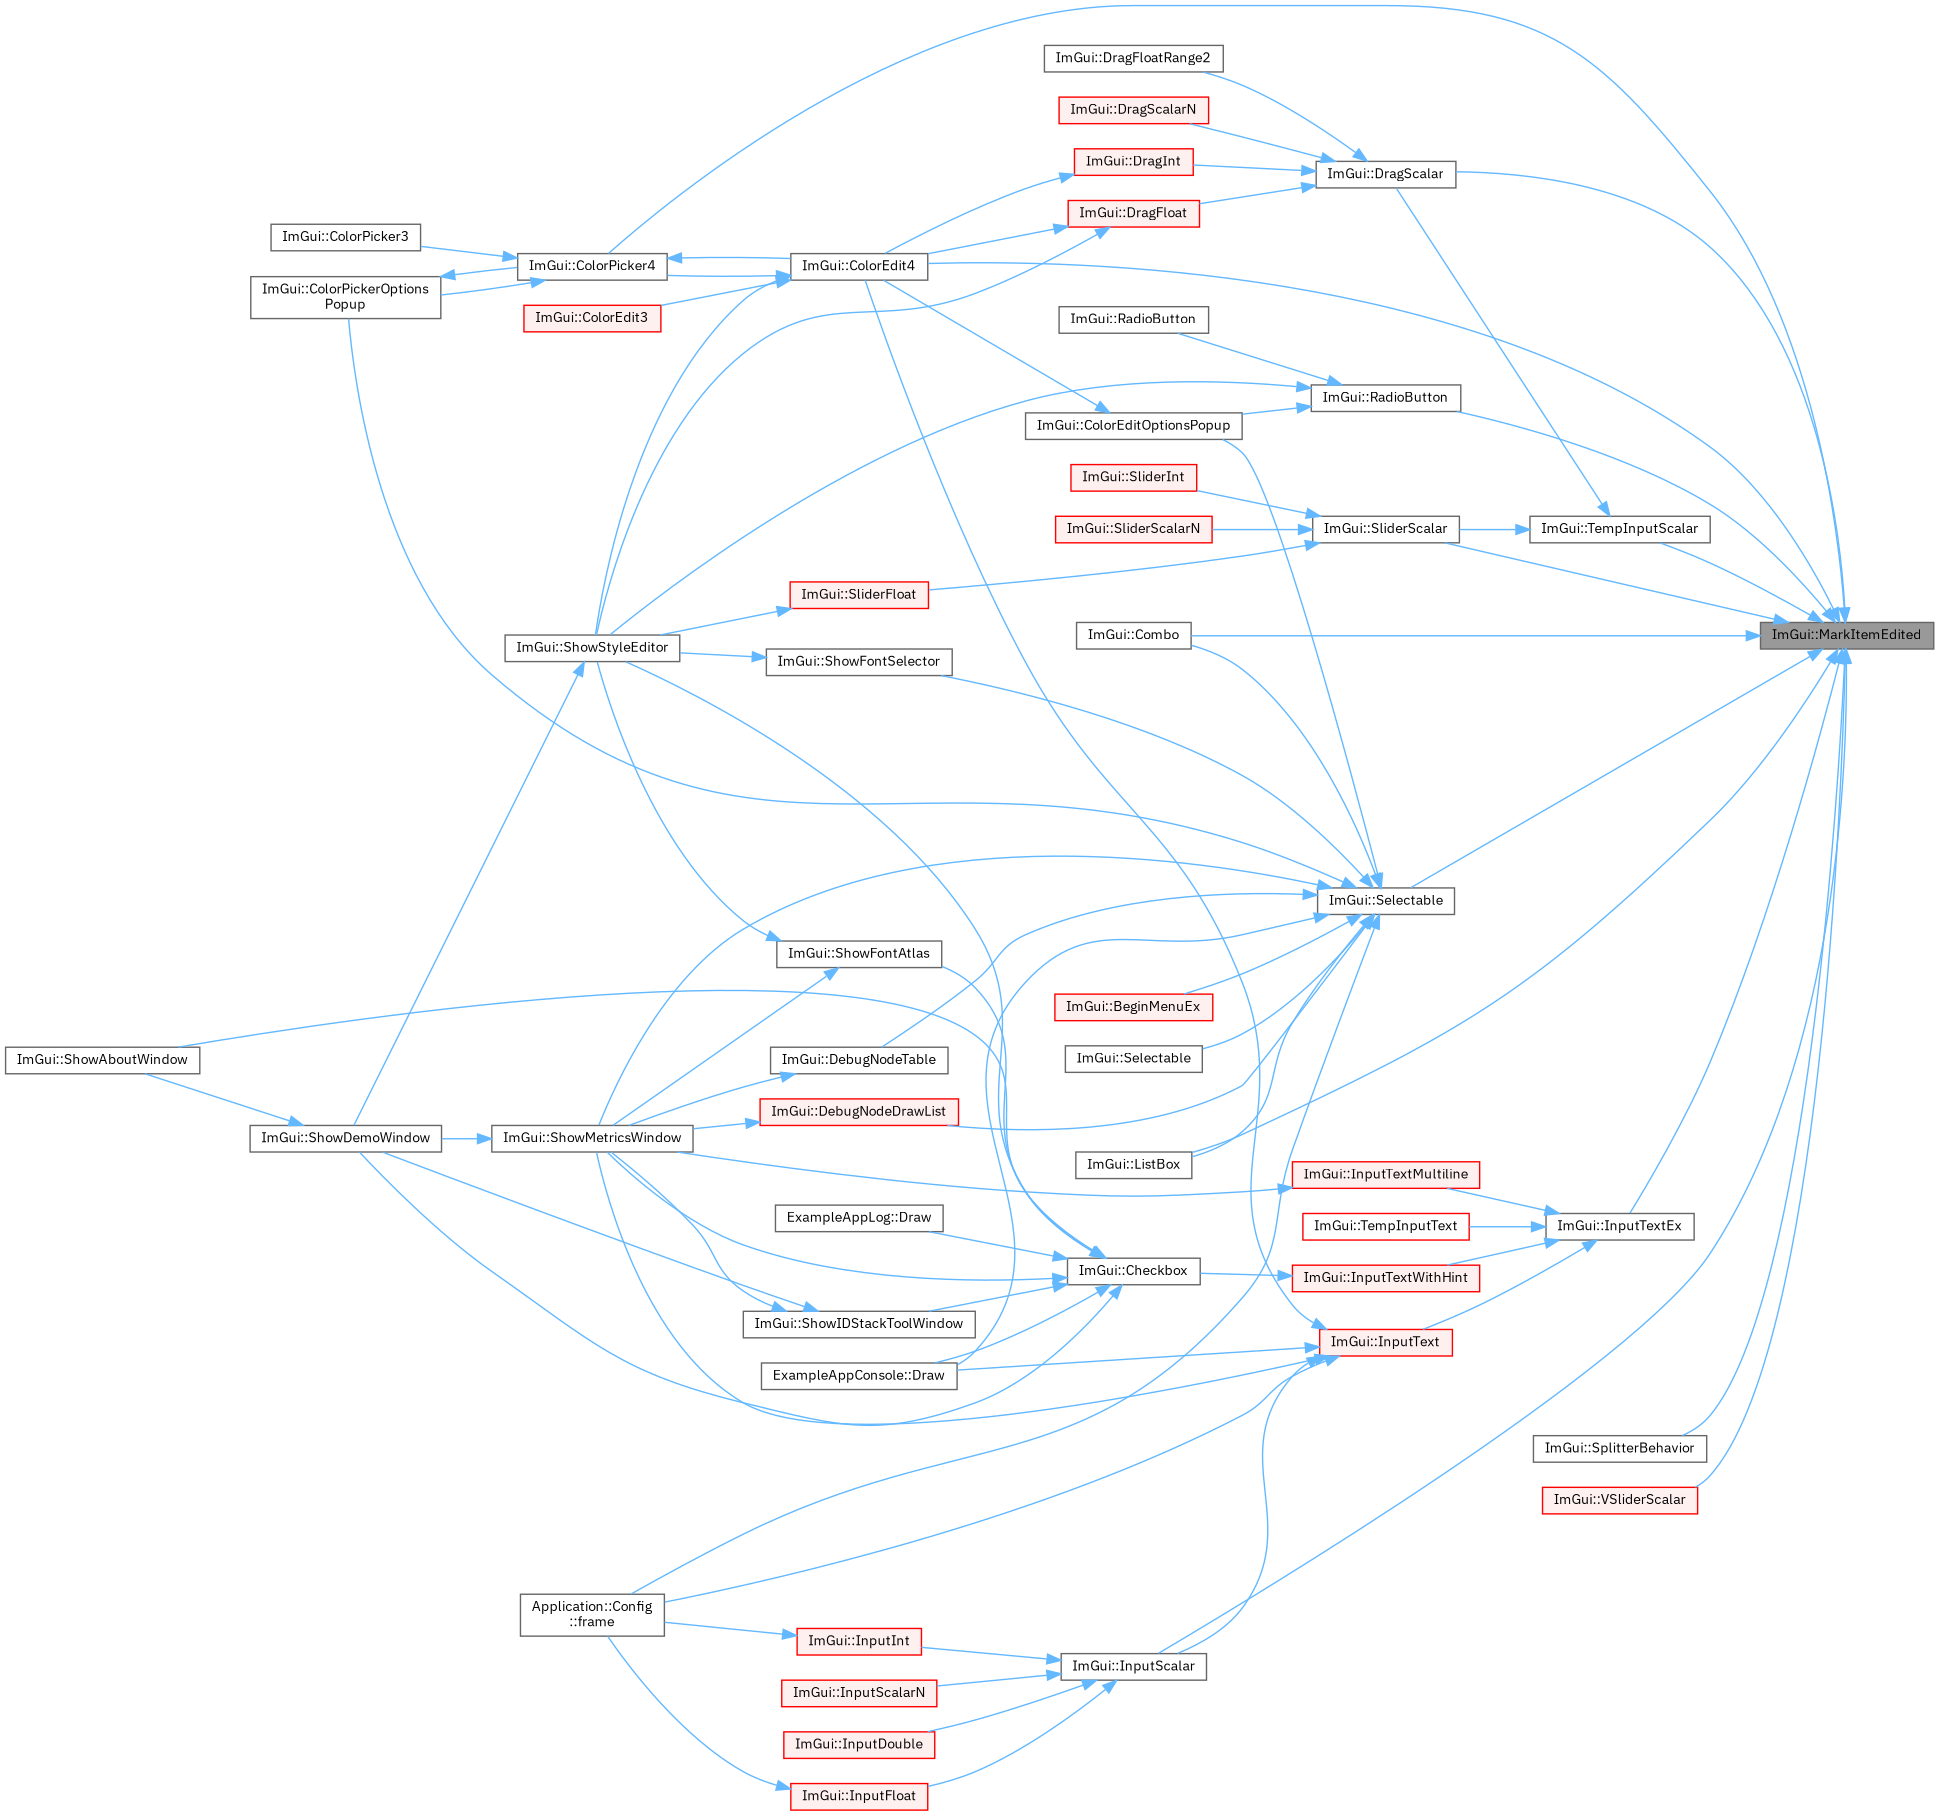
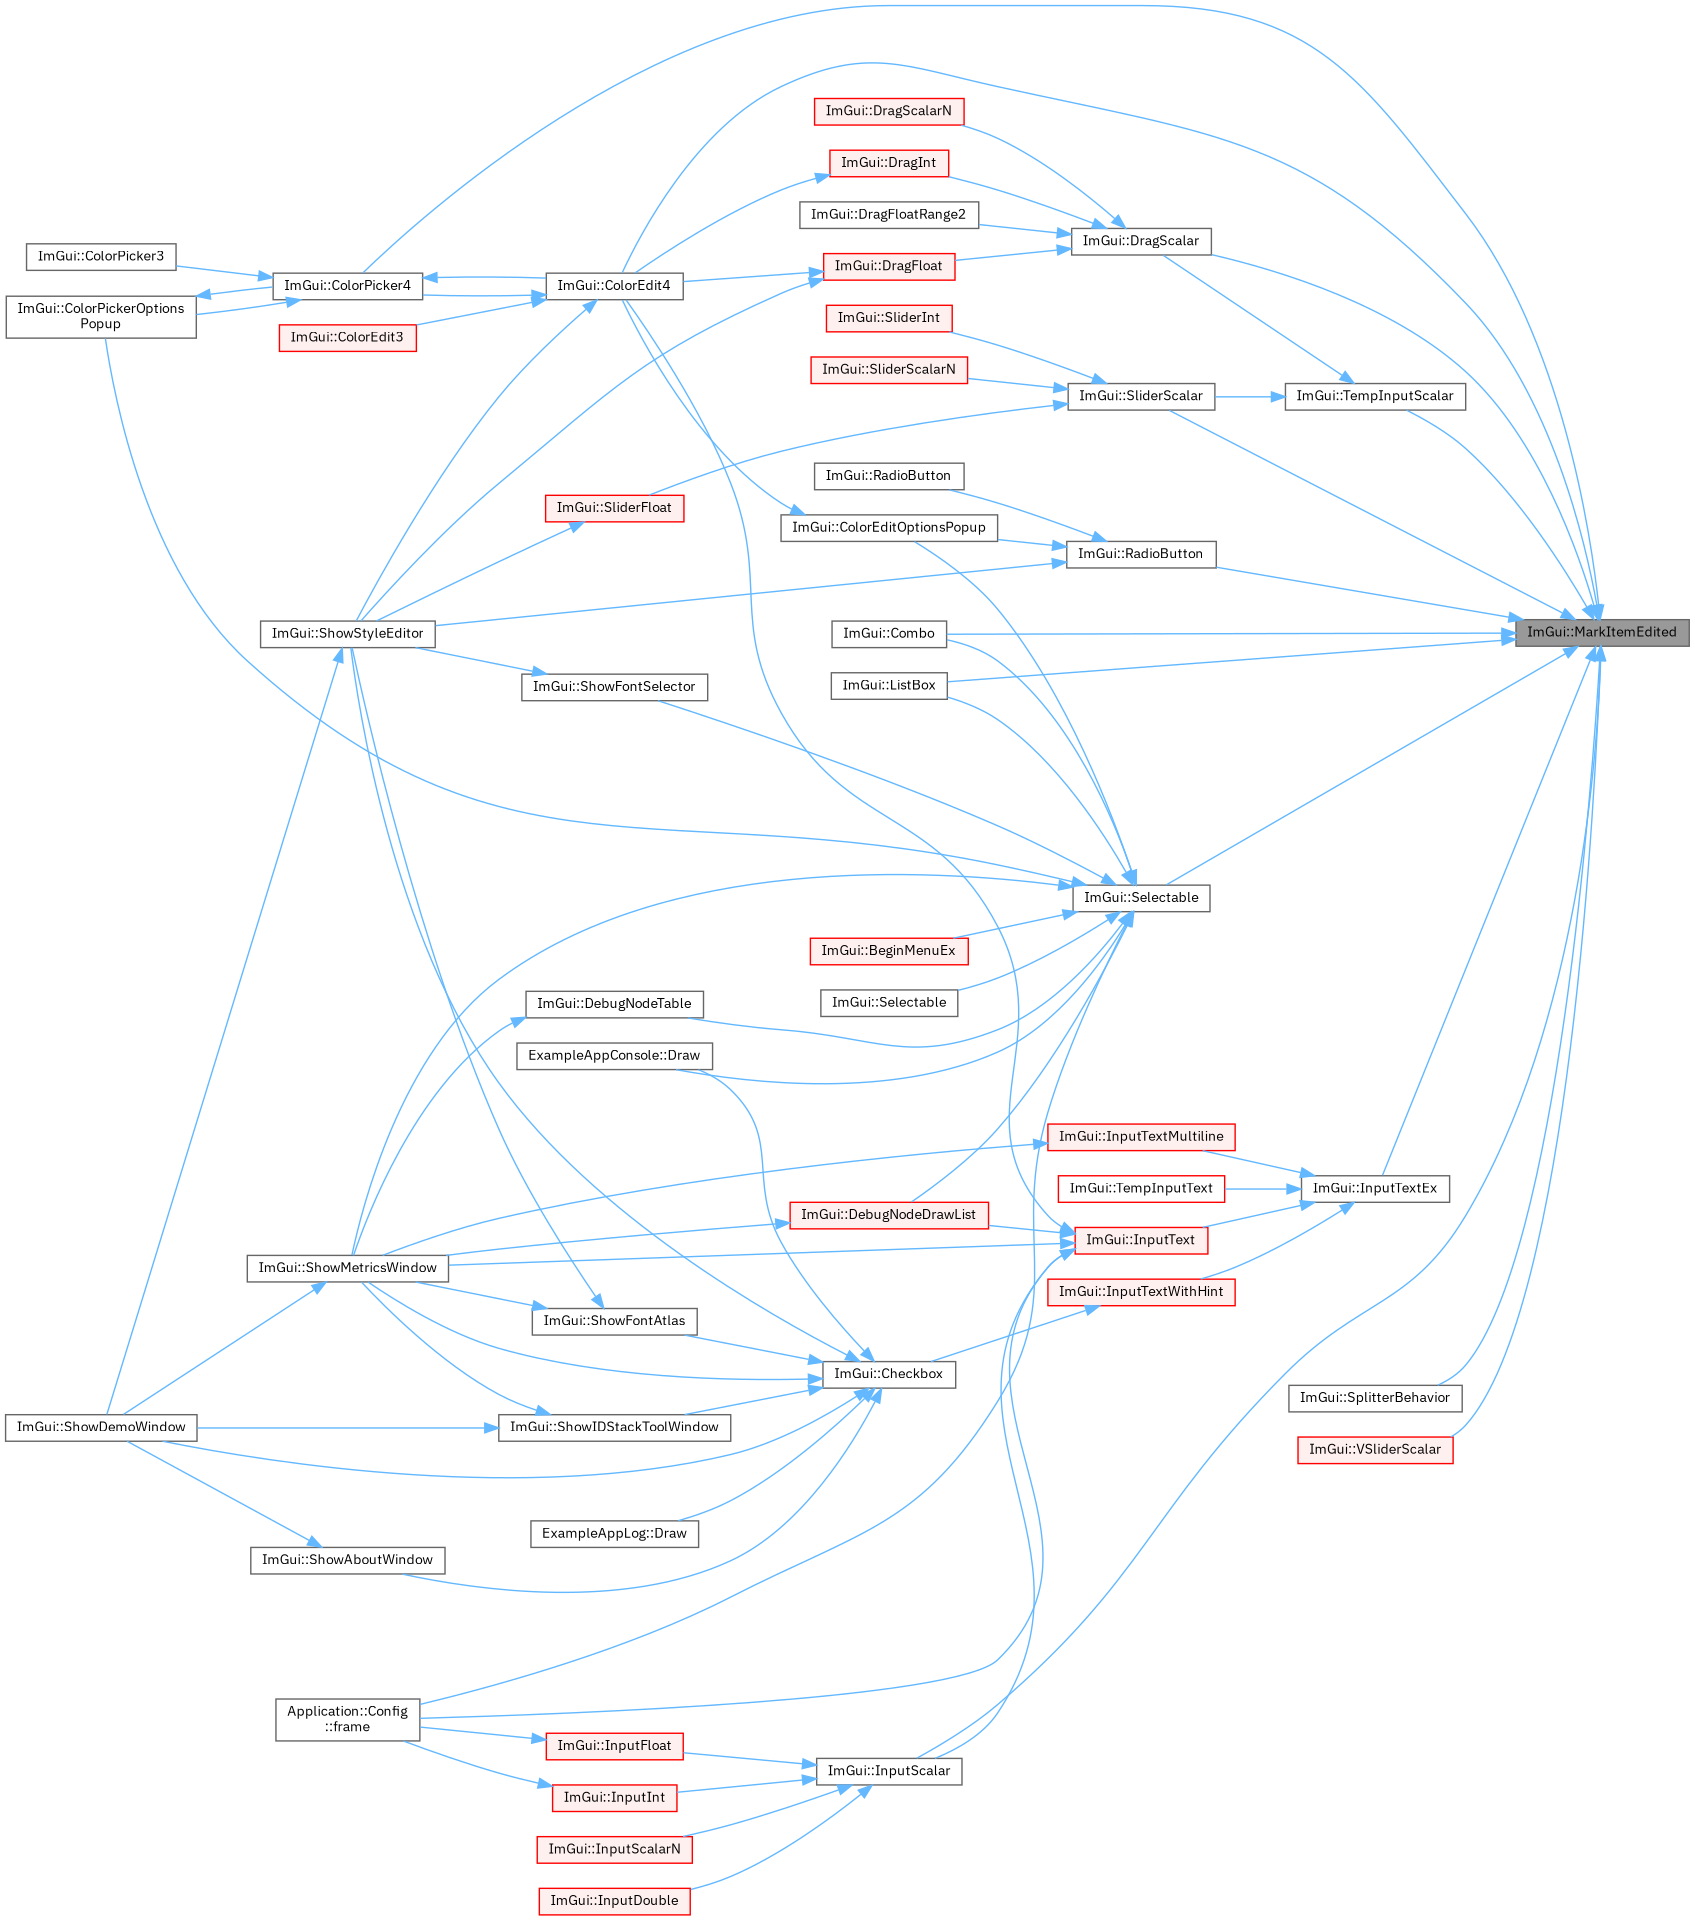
  digraph {
    fontname="IBM Plex Sans"
    rankdir=RL
    node [color=grey40 fillcolor=white fontname="IBM Plex Sans" fontsize=10 shape=box style=filled]
    edge [color=steelblue1 dir=back fontname="IBM Plex Sans" fontsize=10 labelfontname=Helvetica labelfontsize=10 style=solid]
    n1 [color=gray40 fillcolor=grey60 fontcolor=black height=0.2 label="ImGui::MarkItemEdited" width=0.4]
    n2 [height=0.2 label="ImGui::ColorEdit4" width=0.4]
    n3 [height=0.2 label="ImGui::ColorPicker4" width=0.4]
    n4 [height=0.2 label="ImGui::Combo" width=0.4]
    n5 [height=0.2 label="ImGui::DragScalar" width=0.4]
    n6 [height=0.2 label="ImGui::InputScalar" width=0.4]
    n7 [height=0.2 label="ImGui::InputTextEx" width=0.4]
    n8 [height=0.2 label="ImGui::TempInputScalar" width=0.4]
    n9 [height=0.2 label="ImGui::SliderScalar" width=0.4]
    n10 [height=0.2 label="ImGui::ListBox" width=0.4]
    n11 [height=0.2 label="ImGui::RadioButton" width=0.4]
    n12 [height=0.2 label="ImGui::Selectable" width=0.4]
    n13 [height=0.2 label="ImGui::SplitterBehavior" width=0.4]
    n14 [color=red fillcolor="#FFF0F0" height=0.2 label="ImGui::VSliderScalar" width=0.4]
    n15 [height=0.2 label="ImGui::Checkbox" width=0.4]
    n16 [height=0.2 label="ExampleAppConsole::Draw" width=0.4]
    n17 [height=0.2 label="ExampleAppLog::Draw" width=0.4]
    n18 [height=0.2 label="ImGui::ShowAboutWindow" width=0.4]
    n19 [height=0.2 label="ImGui::ShowDemoWindow" width=0.4]
    n20 [height=0.2 label="ImGui::ShowFontAtlas" width=0.4]
    n21 [height=0.2 label="ImGui::ShowMetricsWindow" width=0.4]
    n22 [height=0.2 label="ImGui::ShowStyleEditor" width=0.4]
    n23 [height=0.2 label="ImGui::ShowIDStackToolWindow" width=0.4]
    n24 [color=red fillcolor="#FFF0F0" height=0.2 label="ImGui::ColorEdit3" width=0.4]
    n25 [height=0.2 label="ImGui::ColorPicker3" width=0.4]
    n26 [height=0.2 label="ImGui::ColorPickerOptions\lPopup" width=0.4]
    n27 [color=red fillcolor="#FFF0F0" height=0.2 label="ImGui::DragFloat" width=0.4]
    n28 [height=0.2 label="ImGui::DragFloatRange2" width=0.4]
    n29 [color=red fillcolor="#FFF0F0" height=0.2 label="ImGui::DragInt" width=0.4]
    n30 [color=red fillcolor="#FFF0F0" height=0.2 label="ImGui::DragScalarN" width=0.4]
    n31 [color=red fillcolor="#FFF0F0" height=0.2 label="ImGui::InputDouble" width=0.4]
    n32 [color=red fillcolor="#FFF0F0" height=0.2 label="ImGui::InputFloat" width=0.4]
    n33 [color=red fillcolor="#FFF0F0" height=0.2 label="ImGui::InputInt" width=0.4]
    n34 [color=red fillcolor="#FFF0F0" height=0.2 label="ImGui::InputScalarN" width=0.4]
    n35 [color=red fillcolor="#FFF0F0" height=0.2 label="ImGui::InputText" width=0.4]
    n36 [color=red fillcolor="#FFF0F0" height=0.2 label="ImGui::InputTextMultiline" width=0.4]
    n37 [color=red fillcolor="#FFF0F0" height=0.2 label="ImGui::InputTextWithHint" width=0.4]
    n38 [color=red height=0.2 label="ImGui::TempInputText" width=0.4]
    n39 [color=red fillcolor="#FFF0F0" height=0.2 label="ImGui::SliderFloat" width=0.4]
    n40 [color=red fillcolor="#FFF0F0" height=0.2 label="ImGui::SliderInt" width=0.4]
    n41 [color=red fillcolor="#FFF0F0" height=0.2 label="ImGui::SliderScalarN" width=0.4]
    n42 [height=0.2 label="ImGui::ColorEditOptionsPopup" width=0.4]
    n43 [height=0.2 label="ImGui::RadioButton" width=0.4]
    n44 [height=0.2 label="Application::Config\l::frame" width=0.4]
    n45 [color=red fillcolor="#FFF0F0" height=0.2 label="ImGui::BeginMenuEx" width=0.4]
    n46 [color=red fillcolor="#FFF0F0" height=0.2 label="ImGui::DebugNodeDrawList" width=0.4]
    n47 [height=0.2 label="ImGui::DebugNodeTable" width=0.4]
    n48 [height=0.2 label="ImGui::Selectable" width=0.4]
    n49 [height=0.2 label="ImGui::ShowFontSelector" width=0.4]
    n1 -> n2
    n1 -> n3
    n1 -> n4
    n1 -> n5
    n1 -> n6
    n1 -> n7
    n1 -> n8
    n1 -> n9
    n1 -> n10
    n1 -> n11
    n1 -> n12
    n1 -> n13
    n1 -> n14
    n2 -> n3
    n2 -> n22
    n2 -> n24
    n3 -> n2
    n3 -> n25
    n3 -> n26
    n5 -> n27
    n5 -> n28
    n5 -> n29
    n5 -> n30
    n6 -> n31
    n6 -> n32
    n6 -> n33
    n6 -> n34
    n7 -> n35
    n7 -> n36
    n7 -> n37
    n7 -> n38
    n8 -> n5
    n8 -> n9
    n9 -> n39
    n9 -> n40
    n9 -> n41
    n11 -> n22
    n11 -> n42
    n11 -> n43
    n12 -> n4
    n12 -> n10
    n12 -> n16
    n12 -> n21
    n12 -> n26
    n12 -> n42
    n12 -> n44
    n12 -> n45
    n12 -> n46
    n12 -> n47
    n12 -> n48
    n12 -> n49
    n15 -> n16
    n15 -> n17
    n15 -> n18
    n15 -> n19
    n15 -> n20
    n15 -> n21
    n15 -> n22
    n15 -> n23
-   n19 -> n18
+   n18 -> n19
    n20 -> n21
    n20 -> n22
    n21 -> n19
    n22 -> n19
    n23 -> n19
    n23 -> n21
    n26 -> n3
    n27 -> n2
    n27 -> n22
    n29 -> n2
    n32 -> n44
    n33 -> n44
    n35 -> n2
    n35 -> n6
-   n35 -> n16
+   n35 -> n46
    n35 -> n21
    n35 -> n44
    n36 -> n21
    n37 -> n15
    n39 -> n22
    n42 -> n2
    n46 -> n21
    n47 -> n21
    n49 -> n22
  }
